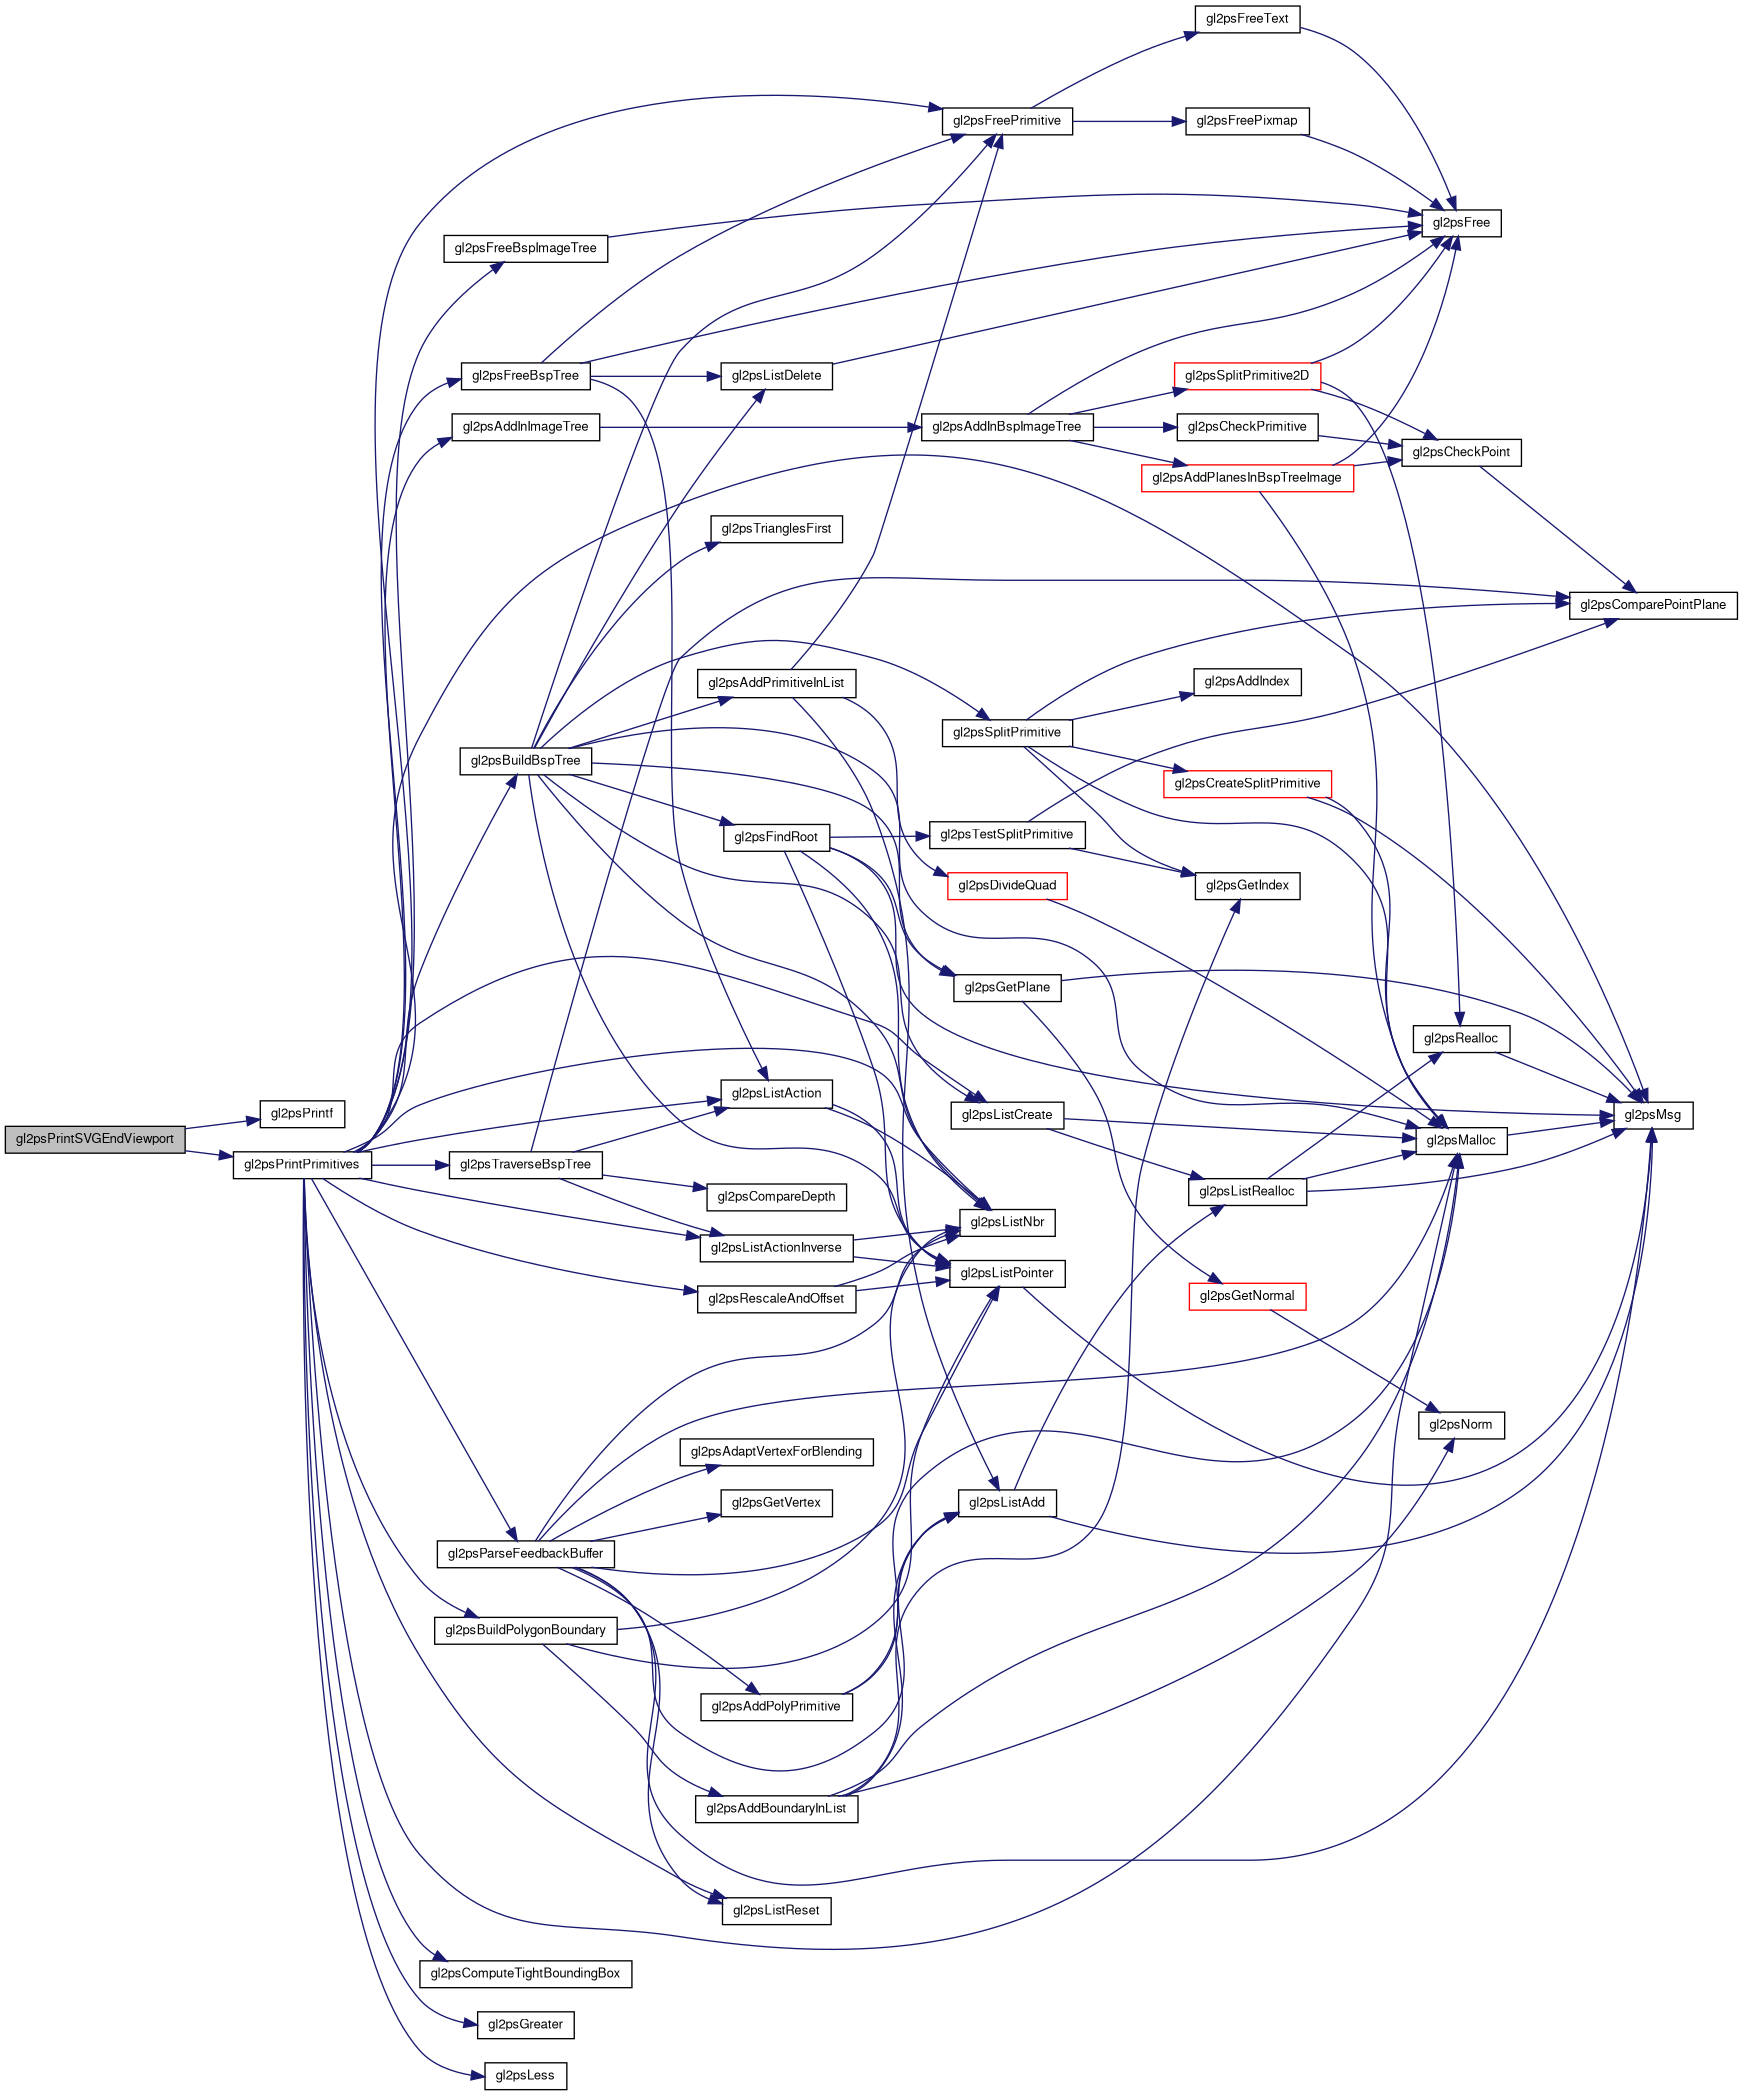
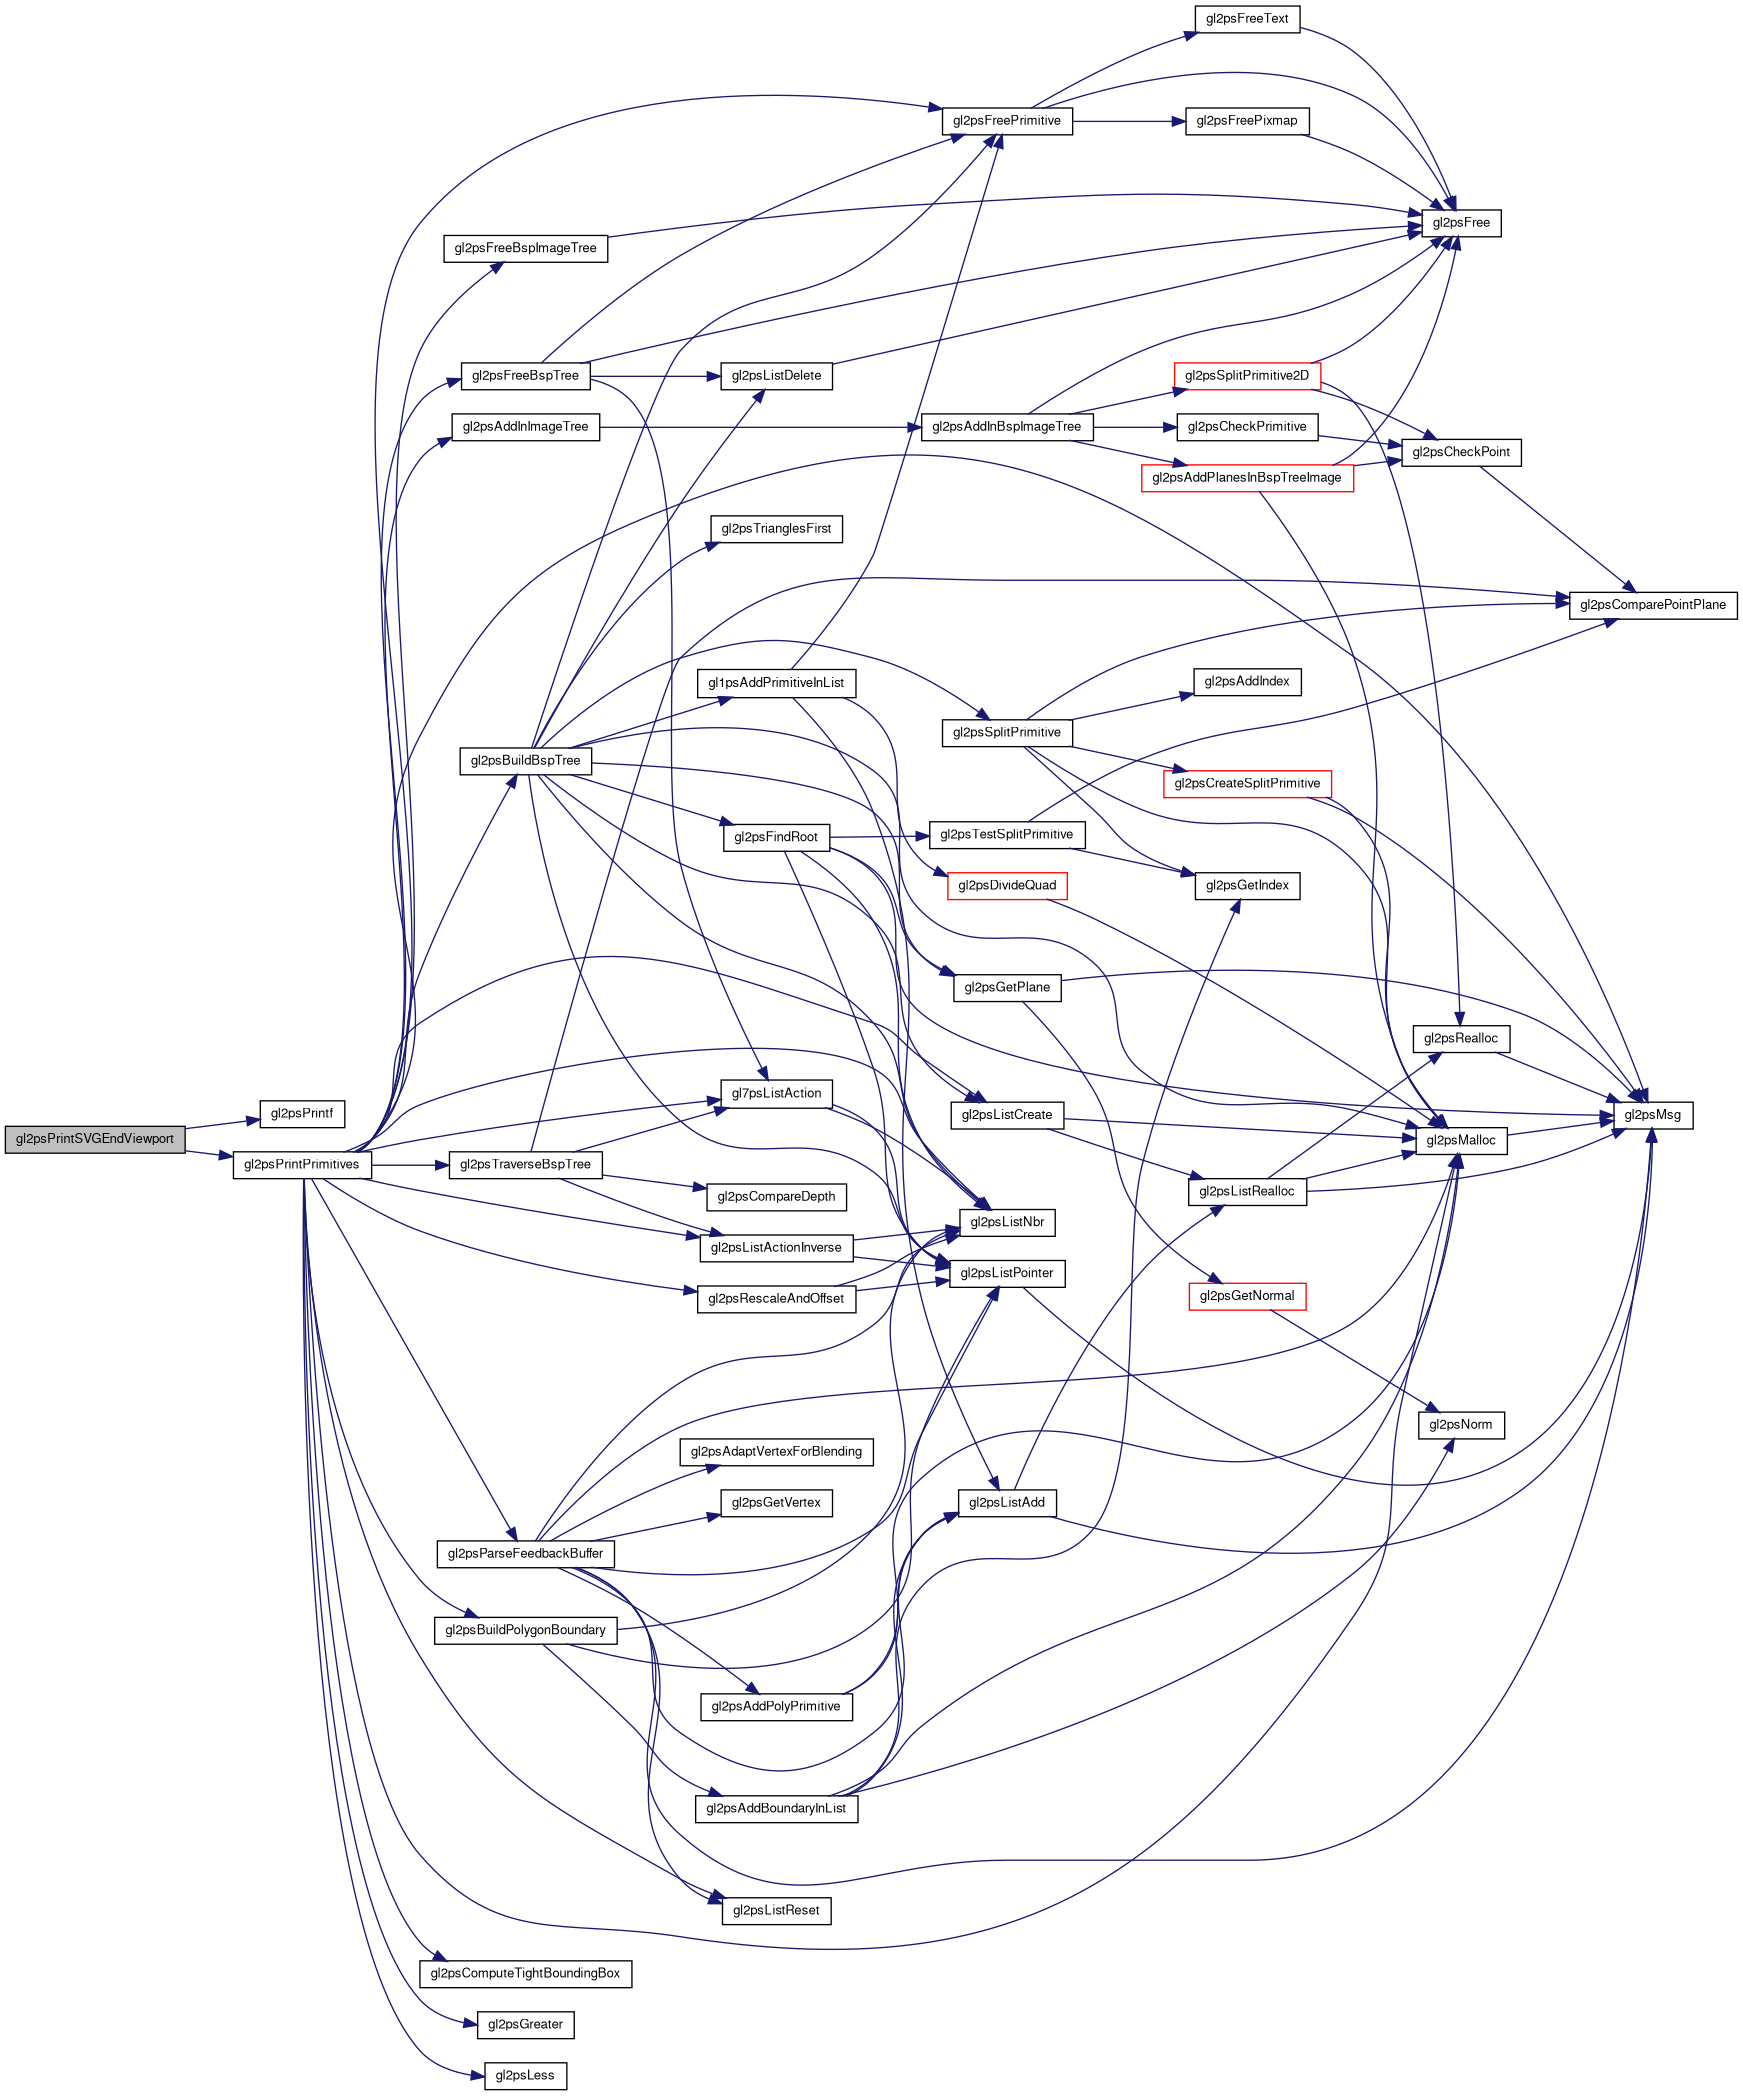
  digraph {
    rankdir=LR
    node [color=black fillcolor=white fontname=FreeSans fontsize=10 shape=record style=filled]
    edge [color=midnightblue fontname=FreeSans fontsize=10 labelfontname=FreeSans labelfontsize=10 style=solid]
    n1 [fillcolor=grey75 fontcolor=black height=0.2 label=gl2psPrintSVGEndViewport width=0.4]
    n2 [height=0.2 label=gl2psPrintf width=0.4]
    n3 [height=0.2 label=gl2psPrintPrimitives width=0.4]
    n4 [height=0.2 label=gl2psAddInImageTree width=0.4]
    n5 [height=0.2 label=gl2psMalloc width=0.4]
    n6 [height=0.2 label=gl2psMsg width=0.4]
    n7 [height=0.2 label=gl2psBuildBspTree width=0.4]
    n8 [height=0.2 label=gl2psFreePrimitive width=0.4]
    n9 [height=0.2 label=gl2psListNbr width=0.4]
    n10 [height=0.2 label=gl2psListCreate width=0.4]
    n11 [height=0.2 label=gl2psBuildPolygonBoundary width=0.4]
    n12 [height=0.2 label=gl2psComputeTightBoundingBox width=0.4]
    n13 [height=0.2 label=gl2psFreeBspImageTree width=0.4]
    n14 [height=0.2 label=gl2psFreeBspTree width=0.4]
-   n15 [height=0.2 label=gl2psListAction width=0.4]
+   n15 [height=0.2 label=gl7psListAction width=0.4]
    n16 [height=0.2 label=gl2psGreater width=0.4]
    n17 [height=0.2 label=gl2psLess width=0.4]
    n18 [height=0.2 label=gl2psListActionInverse width=0.4]
    n19 [height=0.2 label=gl2psListReset width=0.4]
    n20 [height=0.2 label=gl2psParseFeedbackBuffer width=0.4]
    n21 [height=0.2 label=gl2psRescaleAndOffset width=0.4]
    n22 [height=0.2 label=gl2psTraverseBspTree width=0.4]
    n23 [height=0.2 label=gl2psAddInBspImageTree width=0.4]
-   n24 [height=0.2 label=gl2psAddPrimitiveInList width=0.4]
+   n24 [height=0.2 label=gl1psAddPrimitiveInList width=0.4]
    n25 [height=0.2 label=gl2psFindRoot width=0.4]
    n26 [height=0.2 label=gl2psGetPlane width=0.4]
    n27 [height=0.2 label=gl2psListPointer width=0.4]
    n28 [height=0.2 label=gl2psListDelete width=0.4]
    n29 [height=0.2 label=gl2psSplitPrimitive width=0.4]
    n30 [height=0.2 label=gl2psTrianglesFirst width=0.4]
    n31 [height=0.2 label=gl2psFree width=0.4]
    n32 [height=0.2 label=gl2psFreePixmap width=0.4]
    n33 [height=0.2 label=gl2psFreeText width=0.4]
    n34 [height=0.2 label=gl2psListRealloc width=0.4]
    n35 [height=0.2 label=gl2psAddBoundaryInList width=0.4]
    n36 [height=0.2 label=gl2psCompareDepth width=0.4]
    n37 [height=0.2 label=gl2psListAdd width=0.4]
    n38 [height=0.2 label=gl2psAdaptVertexForBlending width=0.4]
    n39 [height=0.2 label=gl2psAddPolyPrimitive width=0.4]
    n40 [height=0.2 label=gl2psGetVertex width=0.4]
    n41 [height=0.2 label=gl2psComparePointPlane width=0.4]
    n42 [color=red height=0.2 label=gl2psAddPlanesInBspTreeImage width=0.4]
    n43 [height=0.2 label=gl2psCheckPrimitive width=0.4]
    n44 [color=red height=0.2 label=gl2psSplitPrimitive2D width=0.4]
    n45 [height=0.2 label=gl2psCheckPoint width=0.4]
    n46 [height=0.2 label=gl2psRealloc width=0.4]
    n47 [color=red height=0.2 label=gl2psDivideQuad width=0.4]
    n48 [height=0.2 label=gl2psTestSplitPrimitive width=0.4]
    n49 [color=red height=0.2 label=gl2psGetNormal width=0.4]
    n50 [height=0.2 label=gl2psGetIndex width=0.4]
    n51 [height=0.2 label=gl2psAddIndex width=0.4]
    n52 [color=red height=0.2 label=gl2psCreateSplitPrimitive width=0.4]
    n53 [height=0.2 label=gl2psNorm width=0.4]
    n1 -> n2
    n1 -> n3
    n3 -> n4
    n3 -> n5
    n3 -> n6
    n3 -> n7
    n3 -> n8
    n3 -> n9
    n3 -> n10
    n3 -> n11
    n3 -> n12
    n3 -> n13
    n3 -> n14
    n3 -> n15
    n3 -> n16
    n3 -> n17
    n3 -> n18
    n3 -> n19
    n3 -> n20
    n3 -> n21
    n3 -> n22
    n4 -> n23
    n5 -> n6
    n7 -> n5
    n7 -> n8
    n7 -> n9
    n7 -> n10
    n7 -> n24
    n7 -> n25
    n7 -> n26
    n7 -> n27
    n7 -> n28
    n7 -> n29
    n7 -> n30
+   n8 -> n31
    n8 -> n32
    n8 -> n33
    n10 -> n5
    n10 -> n34
    n11 -> n9
    n11 -> n27
    n11 -> n35
    n13 -> n31
    n14 -> n8
    n14 -> n15
    n14 -> n28
    n14 -> n31
    n15 -> n9
    n15 -> n27
    n18 -> n9
    n18 -> n27
    n20 -> n5
    n20 -> n6
    n20 -> n9
    n20 -> n19
    n20 -> n27
    n20 -> n37
    n20 -> n38
    n20 -> n39
    n20 -> n40
    n21 -> n9
    n21 -> n27
    n22 -> n15
    n22 -> n18
    n22 -> n36
    n22 -> n41
    n23 -> n31
    n23 -> n42
    n23 -> n43
    n23 -> n44
    n24 -> n8
    n24 -> n37
    n24 -> n47
    n25 -> n6
    n25 -> n9
    n25 -> n26
    n25 -> n27
    n25 -> n48
    n26 -> n6
    n26 -> n49
    n27 -> n6
    n28 -> n31
    n29 -> n5
    n29 -> n41
    n29 -> n50
    n29 -> n51
    n29 -> n52
    n32 -> n31
    n33 -> n31
    n34 -> n5
    n34 -> n6
    n34 -> n46
    n35 -> n5
    n35 -> n37
    n35 -> n50
    n35 -> n53
    n37 -> n6
    n37 -> n34
    n39 -> n5
    n39 -> n37
    n42 -> n5
    n42 -> n31
    n42 -> n45
    n43 -> n45
    n44 -> n31
    n44 -> n45
    n44 -> n46
    n45 -> n41
    n46 -> n6
    n47 -> n5
    n48 -> n41
    n48 -> n50
    n49 -> n53
    n52 -> n5
    n52 -> n6
  }
